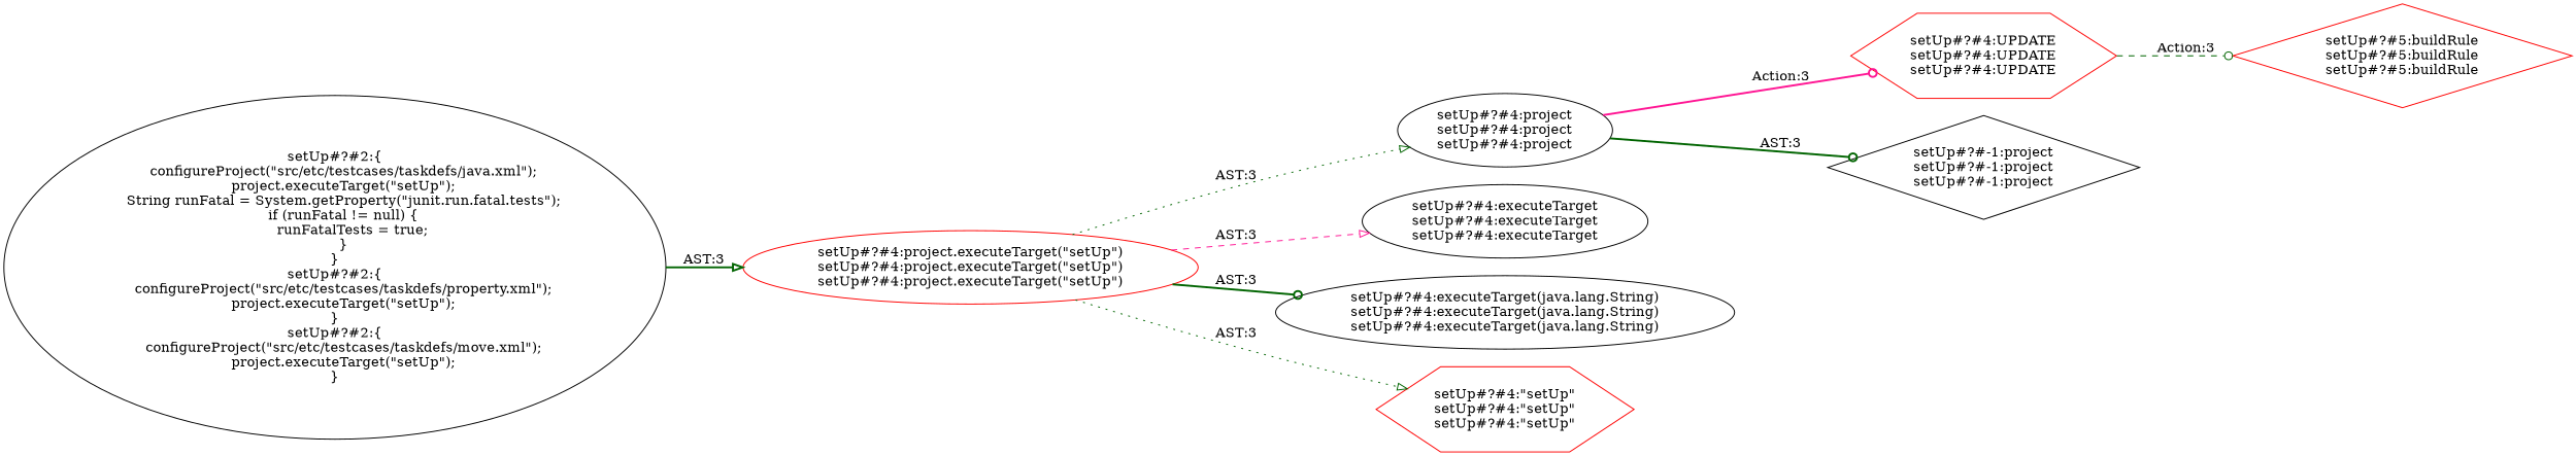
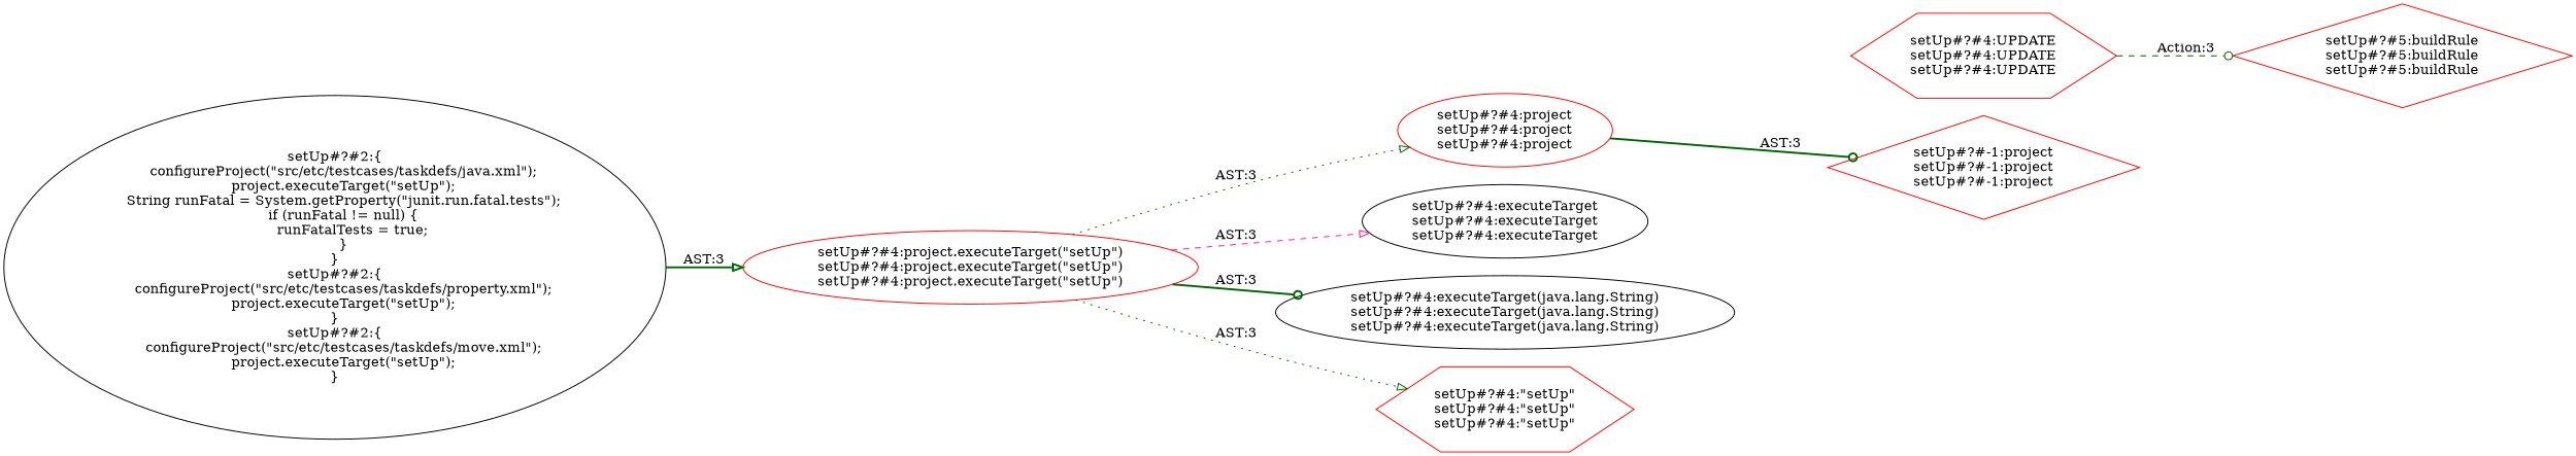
  digraph {
    rankdir=LR
    node [color=black shape=ellipse]
    edge [arrowhead=odot color=darkgreen style=bold]
    n1 [color=red label="setUp#?#4:UPDATE\nsetUp#?#4:UPDATE\nsetUp#?#4:UPDATE" shape=hexagon]
    n2 [color=red label="setUp#?#5:buildRule\nsetUp#?#5:buildRule\nsetUp#?#5:buildRule" shape=diamond]
-   n3 [label="setUp#?#4:project\nsetUp#?#4:project\nsetUp#?#4:project"]
-   n4 [label="setUp#?#-1:project\nsetUp#?#-1:project\nsetUp#?#-1:project" shape=diamond]
+   n3 [color=red label="setUp#?#4:project\nsetUp#?#4:project\nsetUp#?#4:project"]
+   n4 [color=red label="setUp#?#-1:project\nsetUp#?#-1:project\nsetUp#?#-1:project" shape=diamond]
    n5 [color=red label="setUp#?#4:project.executeTarget(\"setUp\")\nsetUp#?#4:project.executeTarget(\"setUp\")\nsetUp#?#4:project.executeTarget(\"setUp\")"]
    n6 [label="setUp#?#4:executeTarget\nsetUp#?#4:executeTarget\nsetUp#?#4:executeTarget"]
    n7 [label="setUp#?#4:executeTarget(java.lang.String)\nsetUp#?#4:executeTarget(java.lang.String)\nsetUp#?#4:executeTarget(java.lang.String)"]
    n8 [color=red label="setUp#?#4:\"setUp\"\nsetUp#?#4:\"setUp\"\nsetUp#?#4:\"setUp\"" shape=hexagon]
    n9 [label="setUp#?#2:\{\n    configureProject(\"src/etc/testcases/taskdefs/java.xml\");\n    project.executeTarget(\"setUp\");\n    String runFatal = System.getProperty(\"junit.run.fatal.tests\");\n    if (runFatal != null) \{\n        runFatalTests = true;\n    \}\n\}\nsetUp#?#2:\{\n    configureProject(\"src/etc/testcases/taskdefs/property.xml\");\n    project.executeTarget(\"setUp\");\n\}\nsetUp#?#2:\{\n    configureProject(\"src/etc/testcases/taskdefs/move.xml\");\n    project.executeTarget(\"setUp\");\n\}"]
    n1 -> n2 [label="Action:3" style=dashed]
-   n3 -> n1 [color=deeppink label="Action:3"]
    n3 -> n4 [label="AST:3"]
    n5 -> n3 [arrowhead=onormal label="AST:3" style=dotted]
    n5 -> n6 [arrowhead=onormal color=deeppink label="AST:3" style=dashed]
    n5 -> n7 [label="AST:3"]
    n5 -> n8 [arrowhead=onormal label="AST:3" style=dotted]
    n9 -> n5 [arrowhead=onormal label="AST:3"]
  }
